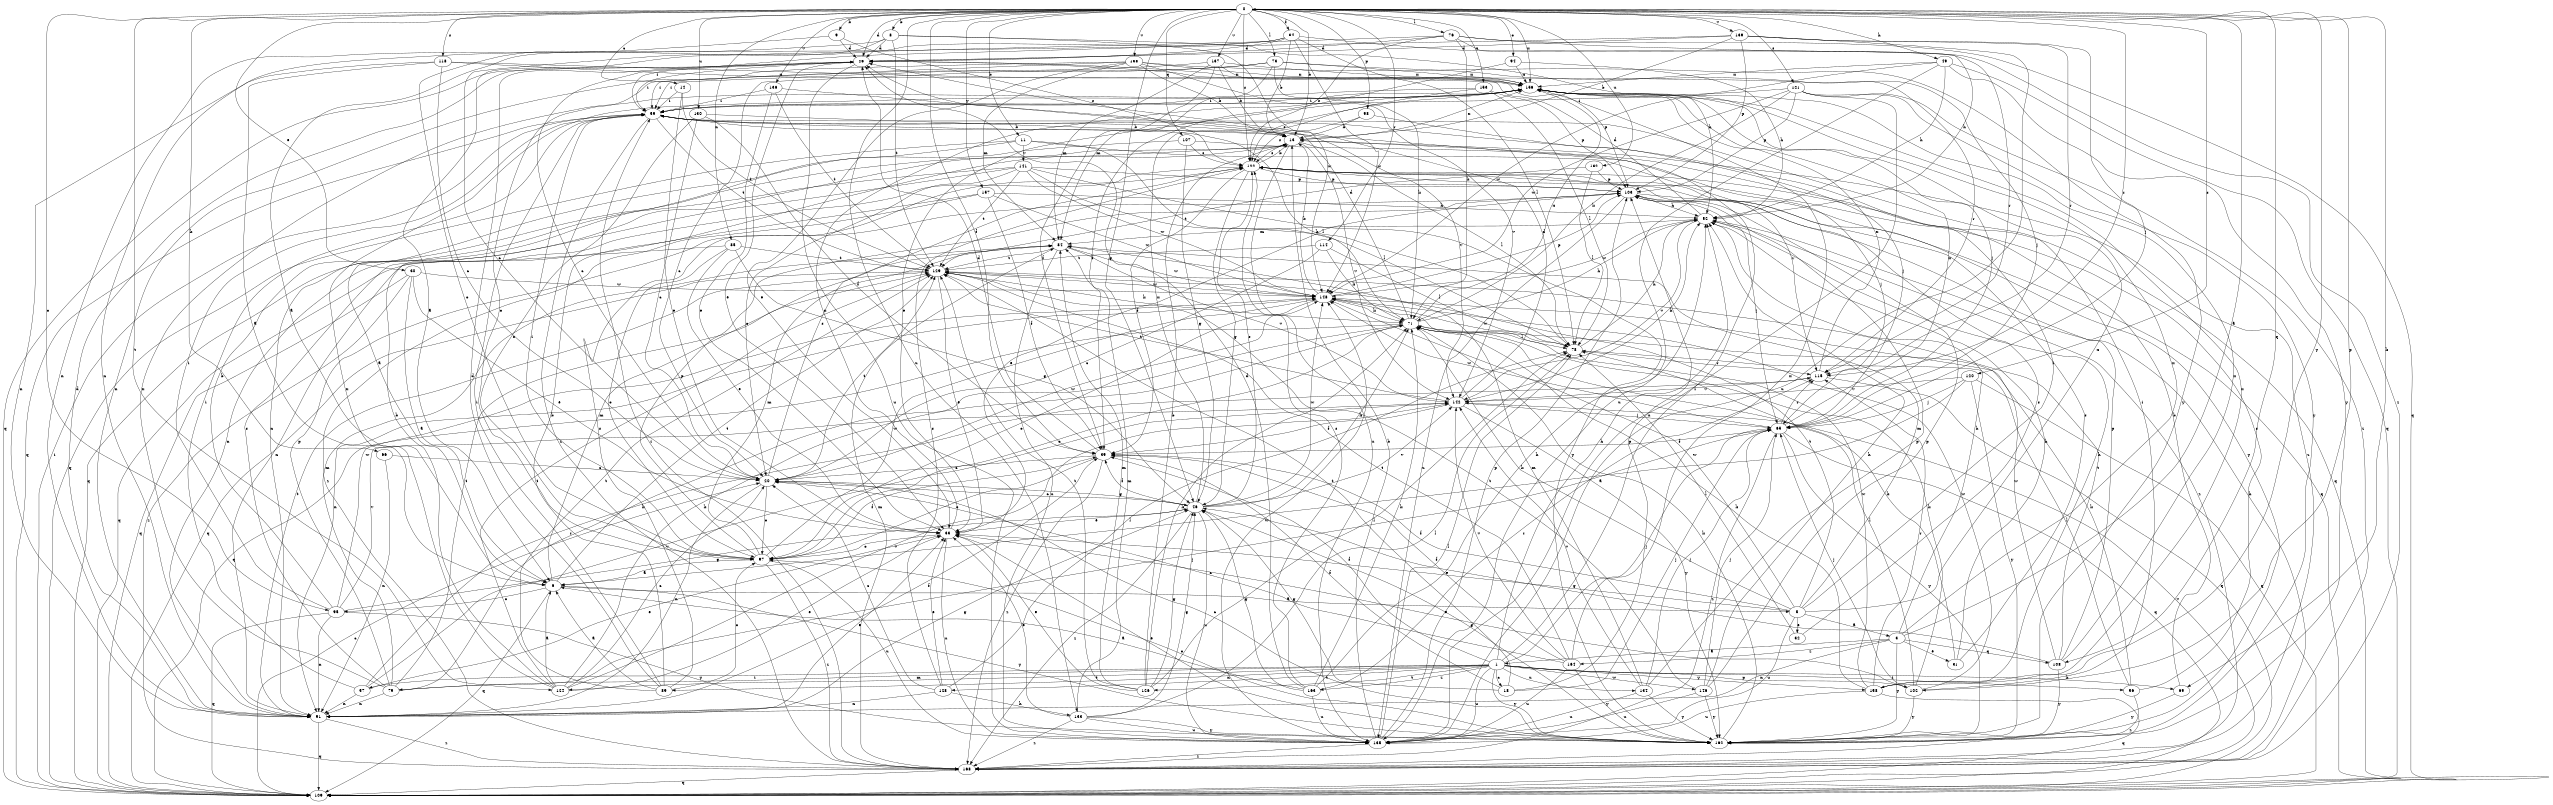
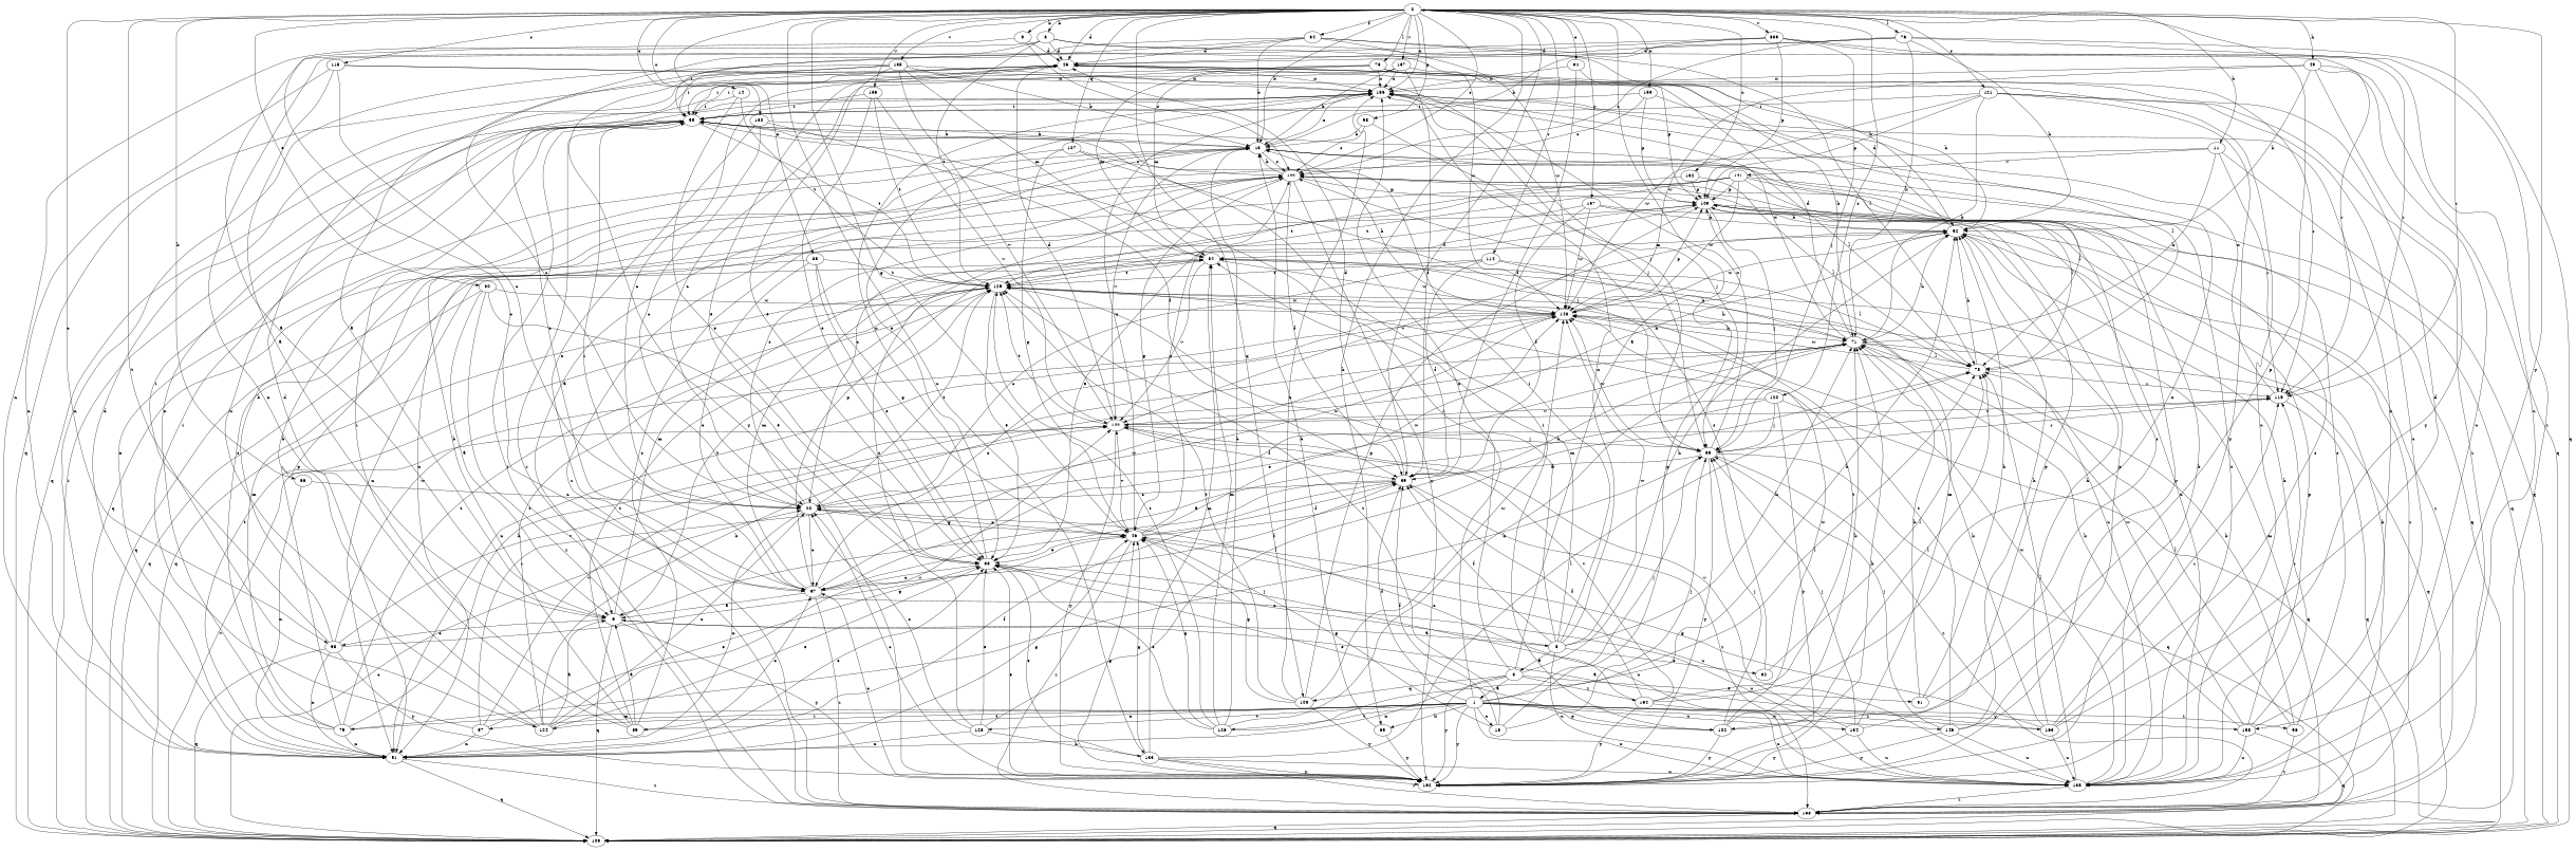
  strict digraph {
    0
    8
    9
    11
    13
    14
    26
    30
    34
    39
    46
    49
    66
    69
    73
    76
    85
    94
    95
    98
    102
    107
    108
    114
    115
    118
    120
    121
    122
    124
    130
    132
    133
    136
    137
    138
-   139
+   139 [label=839]
    153
    156
    157
    158
    52
    91
    129
    148
    6
    97
    71
    109
    141
    135
    78
    142
    168
    59
    33
    20
    162
    84
    65
    103
    1
    18
    56
    57
    79
    89
    126
    128
    134
    146
    163
    3
    31
    164
    5
    32
    0 -> 8 [label=b]
    0 -> 9 [label=b]
    0 -> 11 [label=b]
    0 -> 13 [label=b]
    0 -> 14 [label=c]
    0 -> 26 [label=d]
    0 -> 30 [label=e]
    0 -> 34 [label=f]
    0 -> 39 [label=f]
    0 -> 46 [label=g]
    0 -> 49 [label=h]
    0 -> 66 [label=k]
    0 -> 69 [label=k]
    0 -> 73 [label=l]
    0 -> 76 [label=l]
    0 -> 85 [label=n]
    0 -> 94 [label=o]
    0 -> 95 [label=o]
    0 -> 98 [label=p]
    0 -> 102 [label=p]
    0 -> 107 [label=q]
    0 -> 108 [label=q]
    0 -> 114 [label=r]
    0 -> 115 [label=r]
    0 -> 118 [label=s]
    0 -> 120 [label=s]
    0 -> 121 [label=s]
    0 -> 122 [label=s]
    0 -> 124 [label=t]
    0 -> 130 [label=u]
    0 -> 132 [label=u]
    0 -> 133 [label=u]
    0 -> 136 [label=v]
    0 -> 137 [label=v]
    0 -> 138 [label=v]
    0 -> 139 [label=v]
    0 -> 153 [label=x]
    0 -> 156 [label=x]
    0 -> 157 [label=y]
    0 -> 158 [label=y]
    8 -> 26 [label=d]
    8 -> 52 [label=h]
    8 -> 91 [label=n]
    8 -> 129 [label=t]
    8 -> 148 [label=w]
    8 -> 6 [label=a]
    9 -> 26 [label=d]
    9 -> 122 [label=s]
    9 -> 97 [label=o]
    11 -> 115 [label=r]
    11 -> 6 [label=a]
    11 -> 71 [label=k]
    11 -> 109 [label=q]
    11 -> 141 [label=v]
    13 -> 122 [label=s]
    13 -> 156 [label=x]
    13 -> 135 [label=u]
    13 -> 78 [label=l]
    13 -> 142 [label=v]
    13 -> 168 [label=z]
    14 -> 129 [label=t]
    14 -> 59 [label=i]
    14 -> 33 [label=e]
    26 -> 156 [label=x]
    26 -> 109 [label=q]
    26 -> 135 [label=u]
    26 -> 59 [label=i]
    26 -> 33 [label=e]
    26 -> 20 [label=c]
    30 -> 148 [label=w]
    30 -> 6 [label=a]
    30 -> 109 [label=q]
    30 -> 168 [label=z]
    30 -> 33 [label=e]
    34 -> 13 [label=b]
    34 -> 26 [label=d]
    34 -> 115 [label=r]
    34 -> 148 [label=w]
    34 -> 78 [label=l]
    34 -> 59 [label=i]
    34 -> 20 [label=c]
    39 -> 26 [label=d]
    39 -> 97 [label=o]
    39 -> 168 [label=z]
    39 -> 20 [label=c]
    46 -> 39 [label=f]
    46 -> 122 [label=s]
    46 -> 156 [label=x]
    46 -> 148 [label=w]
    46 -> 71 [label=k]
    46 -> 135 [label=u]
    46 -> 142 [label=v]
    46 -> 168 [label=z]
    46 -> 33 [label=e]
    46 -> 20 [label=c]
    49 -> 156 [label=x]
    49 -> 52 [label=h]
    49 -> 148 [label=w]
    49 -> 109 [label=q]
    49 -> 135 [label=u]
    49 -> 162 [label=y]
    66 -> 91 [label=n]
    66 -> 20 [label=c]
    69 -> 13 [label=b]
    69 -> 162 [label=y]
    73 -> 115 [label=r]
    73 -> 156 [label=x]
    73 -> 97 [label=o]
    73 -> 71 [label=k]
    73 -> 20 [label=c]
    73 -> 84 [label=m]
    76 -> 26 [label=d]
    76 -> 122 [label=s]
    76 -> 52 [label=h]
    76 -> 6 [label=a]
    76 -> 71 [label=k]
    76 -> 109 [label=q]
    76 -> 168 [label=z]
    85 -> 46 [label=g]
    85 -> 129 [label=t]
    85 -> 97 [label=o]
    85 -> 109 [label=q]
    85 -> 33 [label=e]
    94 -> 39 [label=f]
    94 -> 156 [label=x]
    94 -> 52 [label=h]
    95 -> 13 [label=b]
    95 -> 46 [label=g]
    95 -> 91 [label=n]
    95 -> 148 [label=w]
    95 -> 109 [label=q]
    95 -> 142 [label=v]
    95 -> 59 [label=i]
    95 -> 162 [label=y]
    98 -> 13 [label=b]
    98 -> 122 [label=s]
    98 -> 65 [label=j]
    102 -> 148 [label=w]
    102 -> 71 [label=k]
    102 -> 78 [label=l]
    102 -> 59 [label=i]
    102 -> 33 [label=e]
    102 -> 162 [label=y]
    102 -> 65 [label=j]
    107 -> 46 [label=g]
    107 -> 122 [label=s]
    107 -> 91 [label=n]
    107 -> 65 [label=j]
    108 -> 46 [label=g]
    108 -> 156 [label=x]
    108 -> 129 [label=t]
    108 -> 148 [label=w]
    108 -> 162 [label=y]
    108 -> 103 [label=p]
+   114 -> 39 [label=f]
    114 -> 129 [label=t]
    114 -> 71 [label=k]
    114 -> 78 [label=l]
    114 -> 20 [label=c]
    115 -> 156 [label=x]
    115 -> 109 [label=q]
    115 -> 142 [label=v]
    118 -> 156 [label=x]
    118 -> 91 [label=n]
    118 -> 6 [label=a]
    118 -> 20 [label=c]
    118 -> 65 [label=j]
    120 -> 6 [label=a]
    120 -> 109 [label=q]
    120 -> 142 [label=v]
    120 -> 162 [label=y]
    120 -> 65 [label=j]
    121 -> 148 [label=w]
    121 -> 71 [label=k]
    121 -> 135 [label=u]
    121 -> 168 [label=z]
    121 -> 59 [label=i]
    121 -> 162 [label=y]
    121 -> 103 [label=p]
    122 -> 13 [label=b]
    122 -> 39 [label=f]
    122 -> 46 [label=g]
    122 -> 109 [label=q]
    122 -> 162 [label=y]
    122 -> 103 [label=p]
    124 -> 13 [label=b]
    124 -> 156 [label=x]
    124 -> 129 [label=t]
    124 -> 6 [label=a]
    124 -> 71 [label=k]
    124 -> 142 [label=v]
    124 -> 33 [label=e]
    124 -> 20 [label=c]
    130 -> 13 [label=b]
    130 -> 39 [label=f]
    130 -> 97 [label=o]
    130 -> 20 [label=c]
    132 -> 129 [label=t]
    132 -> 78 [label=l]
    132 -> 103 [label=p]
    133 -> 46 [label=g]
    133 -> 135 [label=u]
    133 -> 78 [label=l]
    133 -> 168 [label=z]
    133 -> 33 [label=e]
    133 -> 162 [label=y]
    133 -> 84 [label=m]
    136 -> 129 [label=t]
    136 -> 142 [label=v]
    136 -> 59 [label=i]
    136 -> 33 [label=e]
    137 -> 13 [label=b]
    137 -> 39 [label=f]
    137 -> 156 [label=x]
    137 -> 59 [label=i]
    137 -> 84 [label=m]
    137 -> 103 [label=p]
    138 -> 13 [label=b]
    138 -> 156 [label=x]
    138 -> 91 [label=n]
    138 -> 142 [label=v]
    138 -> 59 [label=i]
    138 -> 33 [label=e]
    138 -> 162 [label=y]
    138 -> 84 [label=m]
    139 -> 13 [label=b]
    139 -> 26 [label=d]
    139 -> 115 [label=r]
    139 -> 91 [label=n]
    139 -> 135 [label=u]
    139 -> 65 [label=j]
    139 -> 103 [label=p]
    153 -> 122 [label=s]
    153 -> 78 [label=l]
    153 -> 59 [label=i]
    153 -> 103 [label=p]
    156 -> 59 [label=i]
    156 -> 33 [label=e]
    156 -> 65 [label=j]
    157 -> 39 [label=f]
    157 -> 52 [label=h]
    157 -> 91 [label=n]
    157 -> 148 [label=w]
    157 -> 168 [label=z]
    158 -> 115 [label=r]
    158 -> 156 [label=x]
    158 -> 52 [label=h]
    158 -> 148 [label=w]
    158 -> 71 [label=k]
    158 -> 109 [label=q]
    158 -> 135 [label=u]
    52 -> 26 [label=d]
    52 -> 148 [label=w]
    52 -> 142 [label=v]
    52 -> 168 [label=z]
    52 -> 84 [label=m]
    91 -> 26 [label=d]
    91 -> 39 [label=f]
    91 -> 46 [label=g]
    91 -> 129 [label=t]
    91 -> 109 [label=q]
    91 -> 168 [label=z]
    91 -> 33 [label=e]
    129 -> 148 [label=w]
    129 -> 71 [label=k]
    129 -> 109 [label=q]
    129 -> 33 [label=e]
    148 -> 13 [label=b]
    148 -> 91 [label=n]
    148 -> 97 [label=o]
    148 -> 71 [label=k]
    148 -> 103 [label=p]
    6 -> 95 [label=o]
    6 -> 129 [label=t]
    6 -> 109 [label=q]
    6 -> 162 [label=y]
    6 -> 84 [label=m]
    6 -> 5 [label=a]
    97 -> 39 [label=f]
    97 -> 148 [label=w]
    97 -> 6 [label=a]
    97 -> 135 [label=u]
    97 -> 168 [label=z]
    97 -> 59 [label=i]
    97 -> 84 [label=m]
    97 -> 103 [label=p]
    71 -> 26 [label=d]
    71 -> 156 [label=x]
    71 -> 52 [label=h]
    71 -> 97 [label=o]
    71 -> 109 [label=q]
    71 -> 78 [label=l]
    109 -> 142 [label=v]
    109 -> 59 [label=i]
    109 -> 20 [label=c]
    141 -> 91 [label=n]
    141 -> 129 [label=t]
    141 -> 148 [label=w]
    141 -> 109 [label=q]
    141 -> 78 [label=l]
    141 -> 20 [label=c]
    141 -> 162 [label=y]
    141 -> 103 [label=p]
    135 -> 13 [label=b]
    135 -> 148 [label=w]
    135 -> 78 [label=l]
    135 -> 168 [label=z]
    135 -> 103 [label=p]
    78 -> 115 [label=r]
    78 -> 52 [label=h]
    78 -> 148 [label=w]
    142 -> 26 [label=d]
    142 -> 39 [label=f]
    142 -> 52 [label=h]
    142 -> 129 [label=t]
    142 -> 162 [label=y]
    142 -> 65 [label=j]
    168 -> 52 [label=h]
    168 -> 109 [label=q]
    168 -> 59 [label=i]
    168 -> 84 [label=m]
    59 -> 13 [label=b]
    59 -> 129 [label=t]
    59 -> 109 [label=q]
    59 -> 78 [label=l]
    59 -> 168 [label=z]
    33 -> 156 [label=x]
    33 -> 97 [label=o]
    33 -> 135 [label=u]
    20 -> 46 [label=g]
    20 -> 122 [label=s]
    20 -> 91 [label=n]
    20 -> 129 [label=t]
    20 -> 148 [label=w]
    20 -> 97 [label=o]
    162 -> 46 [label=g]
    162 -> 97 [label=o]
    162 -> 71 [label=k]
    162 -> 33 [label=e]
    162 -> 20 [label=c]
    84 -> 129 [label=t]
    84 -> 148 [label=w]
    84 -> 135 [label=u]
    84 -> 142 [label=v]
    65 -> 39 [label=f]
    65 -> 115 [label=r]
    65 -> 156 [label=x]
    65 -> 148 [label=w]
    65 -> 109 [label=q]
    65 -> 168 [label=z]
    65 -> 162 [label=y]
    103 -> 52 [label=h]
    103 -> 109 [label=q]
    103 -> 135 [label=u]
    103 -> 33 [label=e]
    103 -> 65 [label=j]
    1 -> 39 [label=f]
    1 -> 69 [label=k]
    1 -> 102 [label=p]
    1 -> 124 [label=t]
    1 -> 158 [label=y]
    1 -> 52 [label=h]
    1 -> 135 [label=u]
    1 -> 59 [label=i]
    1 -> 162 [label=y]
    1 -> 65 [label=j]
    1 -> 18 [label=c]
    1 -> 56 [label=i]
    1 -> 57 [label=i]
    1 -> 79 [label=m]
    1 -> 89 [label=n]
    1 -> 126 [label=t]
    1 -> 128 [label=t]
    1 -> 134 [label=u]
    1 -> 146 [label=w]
    1 -> 163 [label=z]
    18 -> 39 [label=f]
    18 -> 46 [label=g]
    18 -> 129 [label=t]
    18 -> 65 [label=j]
    18 -> 103 [label=p]
    56 -> 122 [label=s]
    56 -> 71 [label=k]
    56 -> 78 [label=l]
    56 -> 168 [label=z]
    57 -> 115 [label=r]
    57 -> 91 [label=n]
    57 -> 142 [label=v]
    57 -> 59 [label=i]
    57 -> 33 [label=e]
    79 -> 122 [label=s]
    79 -> 156 [label=x]
    79 -> 91 [label=n]
    79 -> 129 [label=t]
    79 -> 71 [label=k]
    79 -> 84 [label=m]
    79 -> 65 [label=j]
    79 -> 103 [label=p]
    89 -> 13 [label=b]
    89 -> 26 [label=d]
    89 -> 122 [label=s]
    89 -> 129 [label=t]
    89 -> 6 [label=a]
    89 -> 97 [label=o]
    89 -> 59 [label=i]
    126 -> 13 [label=b]
    126 -> 46 [label=g]
    126 -> 129 [label=t]
    126 -> 71 [label=k]
    126 -> 78 [label=l]
    126 -> 33 [label=e]
    126 -> 84 [label=m]
    128 -> 122 [label=s]
    128 -> 133 [label=h]
    128 -> 91 [label=n]
    128 -> 78 [label=l]
    128 -> 33 [label=e]
    128 -> 20 [label=c]
    134 -> 135 [label=u]
    134 -> 142 [label=v]
    134 -> 162 [label=y]
    134 -> 84 [label=m]
    134 -> 65 [label=j]
    134 -> 103 [label=p]
    146 -> 52 [label=h]
    146 -> 129 [label=t]
    146 -> 135 [label=u]
    146 -> 162 [label=y]
    146 -> 65 [label=j]
    146 -> 103 [label=p]
    163 -> 26 [label=d]
    163 -> 46 [label=g]
    163 -> 115 [label=r]
    163 -> 122 [label=s]
    163 -> 52 [label=h]
    163 -> 6 [label=a]
    163 -> 71 [label=k]
    163 -> 135 [label=u]
    3 -> 0 [label=a]
    3 -> 108 [label=q]
    3 -> 156 [label=x]
    3 -> 52 [label=h]
    3 -> 91 [label=n]
    3 -> 162 [label=y]
    3 -> 1 [label=a]
    3 -> 31 [label=e]
    3 -> 164 [label=z]
    31 -> 122 [label=s]
    31 -> 52 [label=h]
    31 -> 71 [label=k]
    164 -> 39 [label=f]
    164 -> 156 [label=x]
    164 -> 129 [label=t]
    164 -> 135 [label=u]
    164 -> 142 [label=v]
    164 -> 20 [label=c]
    164 -> 162 [label=y]
    5 -> 39 [label=f]
    5 -> 156 [label=x]
    5 -> 129 [label=t]
    5 -> 148 [label=w]
    5 -> 71 [label=k]
    5 -> 135 [label=u]
    5 -> 59 [label=i]
    5 -> 33 [label=e]
    5 -> 84 [label=m]
    5 -> 3 [label=a]
    5 -> 32 [label=e]
    32 -> 122 [label=s]
    32 -> 78 [label=l]
  }
